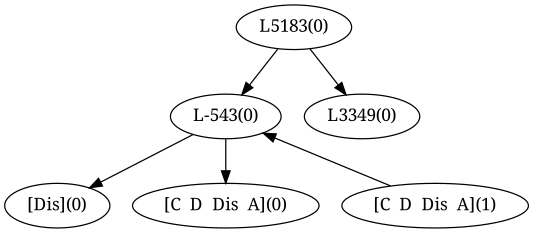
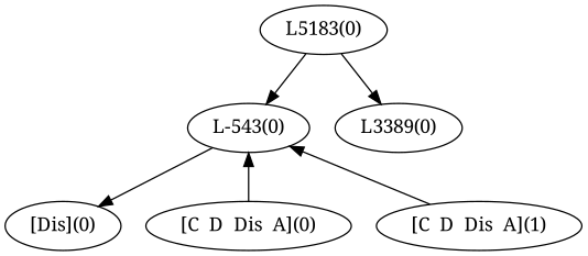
  digraph {
    fontname="Noto Serif"
    node [fontname="Noto Serif"]
    edge [fontname="Noto Serif"]
    n1 [label="L5183(0)"]
    "L-543(0)"
-   "L3349(0)"
+   "L3349(0)" [label="L3389(0)"]
    "[Dis](0)"
    "[C  D  Dis  A](0)"
    "[C  D  Dis  A](1)"
    subgraph sub_1 {
      rank=min
      n1
    }
    subgraph sub_2 {
      rank=same
      "L-543(0)"
      "L3349(0)"
    }
    subgraph sub_3 {
      rank=max
      "[Dis](0)"
      "[C  D  Dis  A](0)"
      "[C  D  Dis  A](1)"
    }
    n1 -> "L-543(0)"
    n1 -> "L3349(0)"
    "L-543(0)" -> "[Dis](0)"
-   "L-543(0)" -> "[C  D  Dis  A](0)"
+   "[C  D  Dis  A](0)" -> "L-543(0)"
    "[C  D  Dis  A](1)" -> "L-543(0)"
  }
